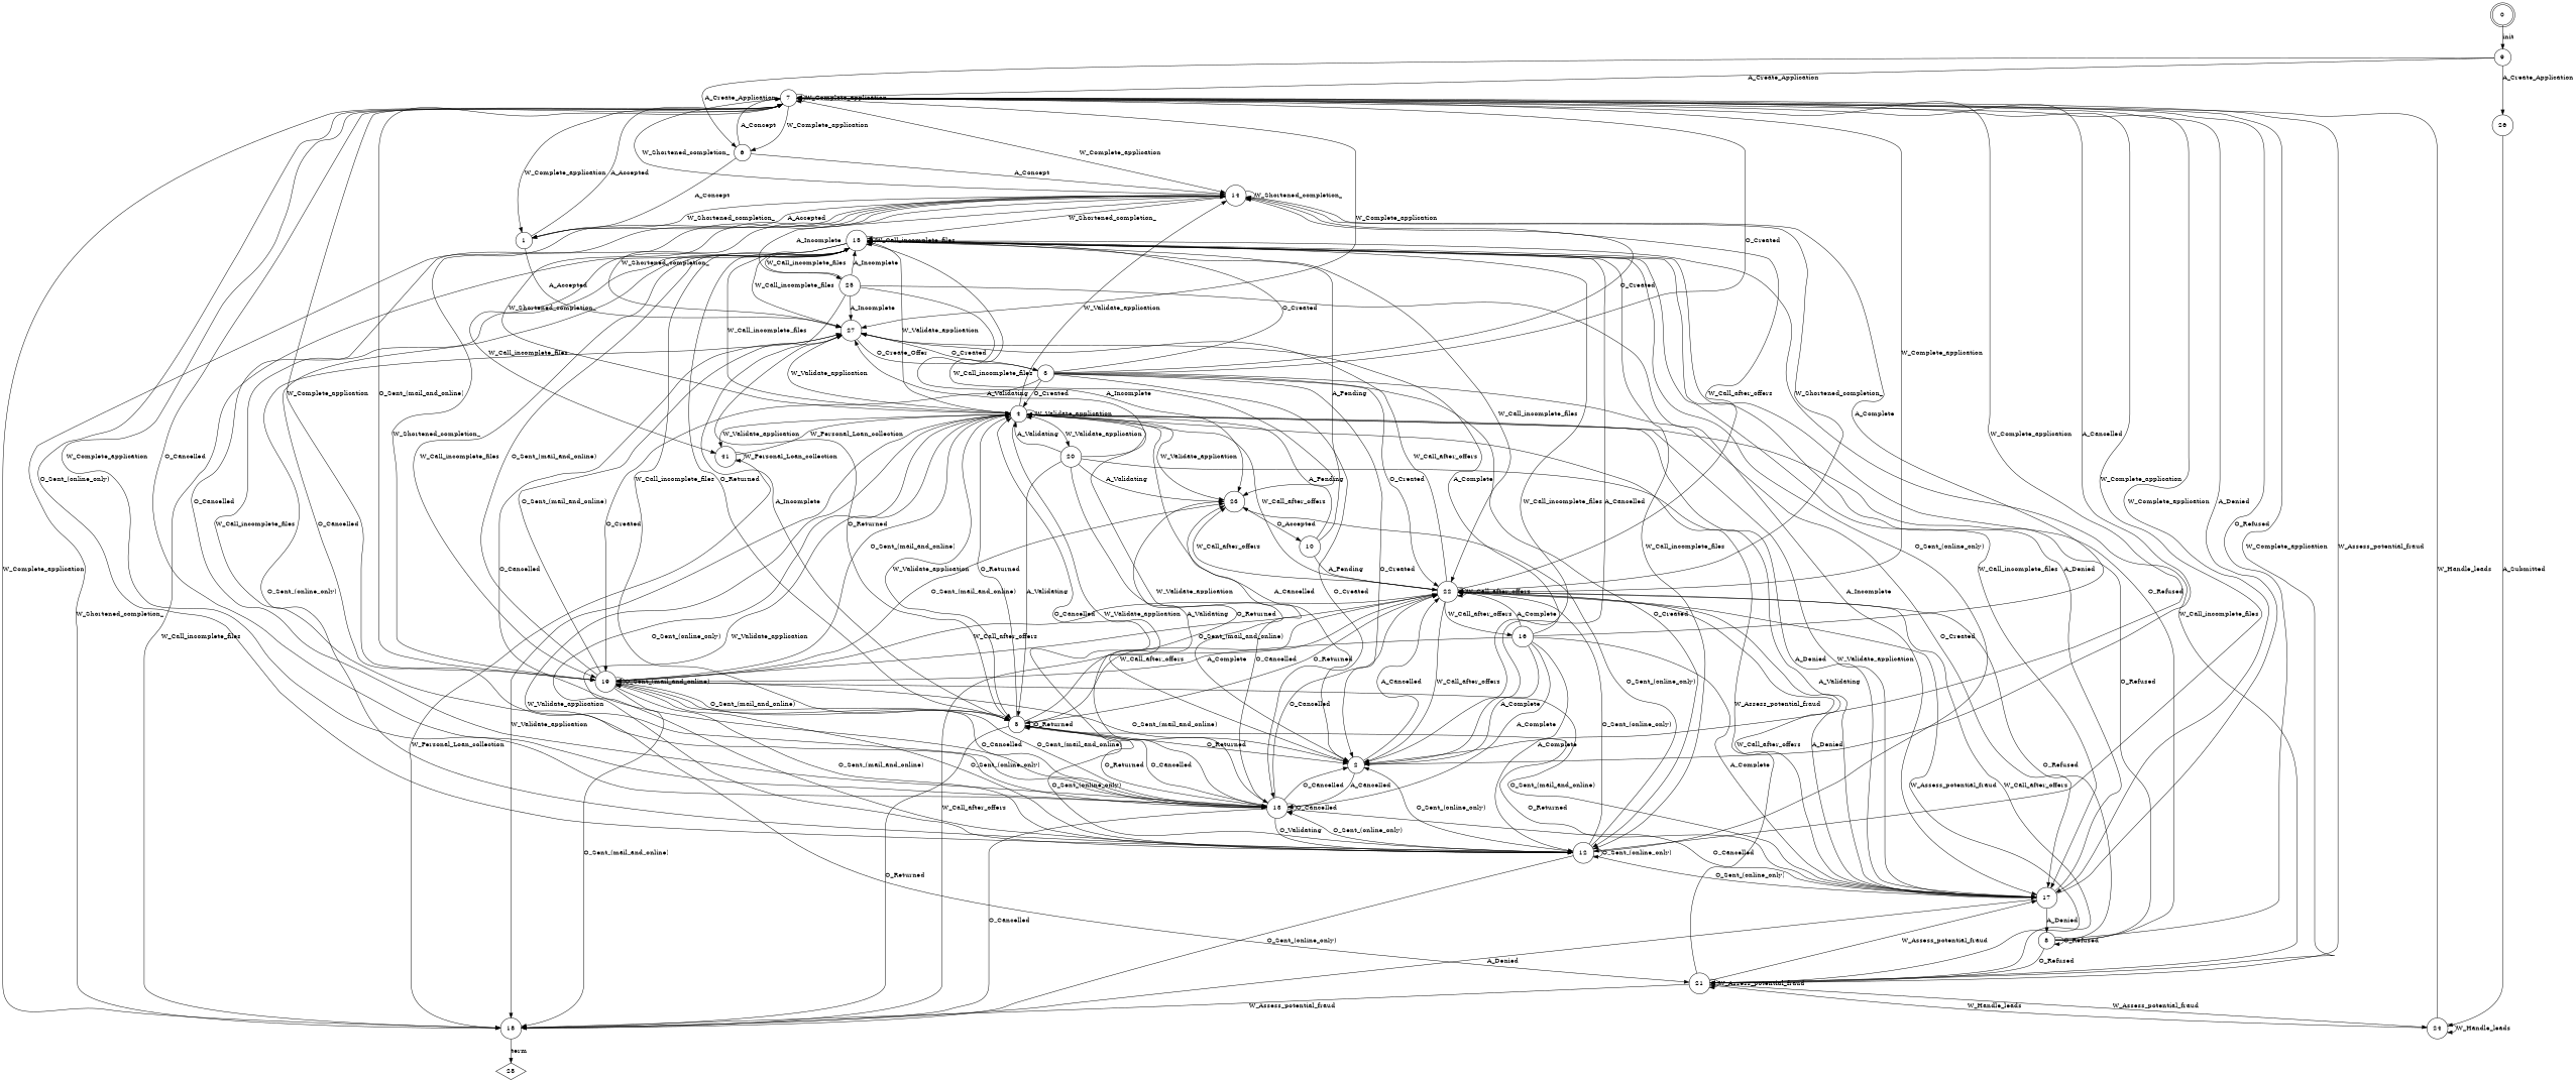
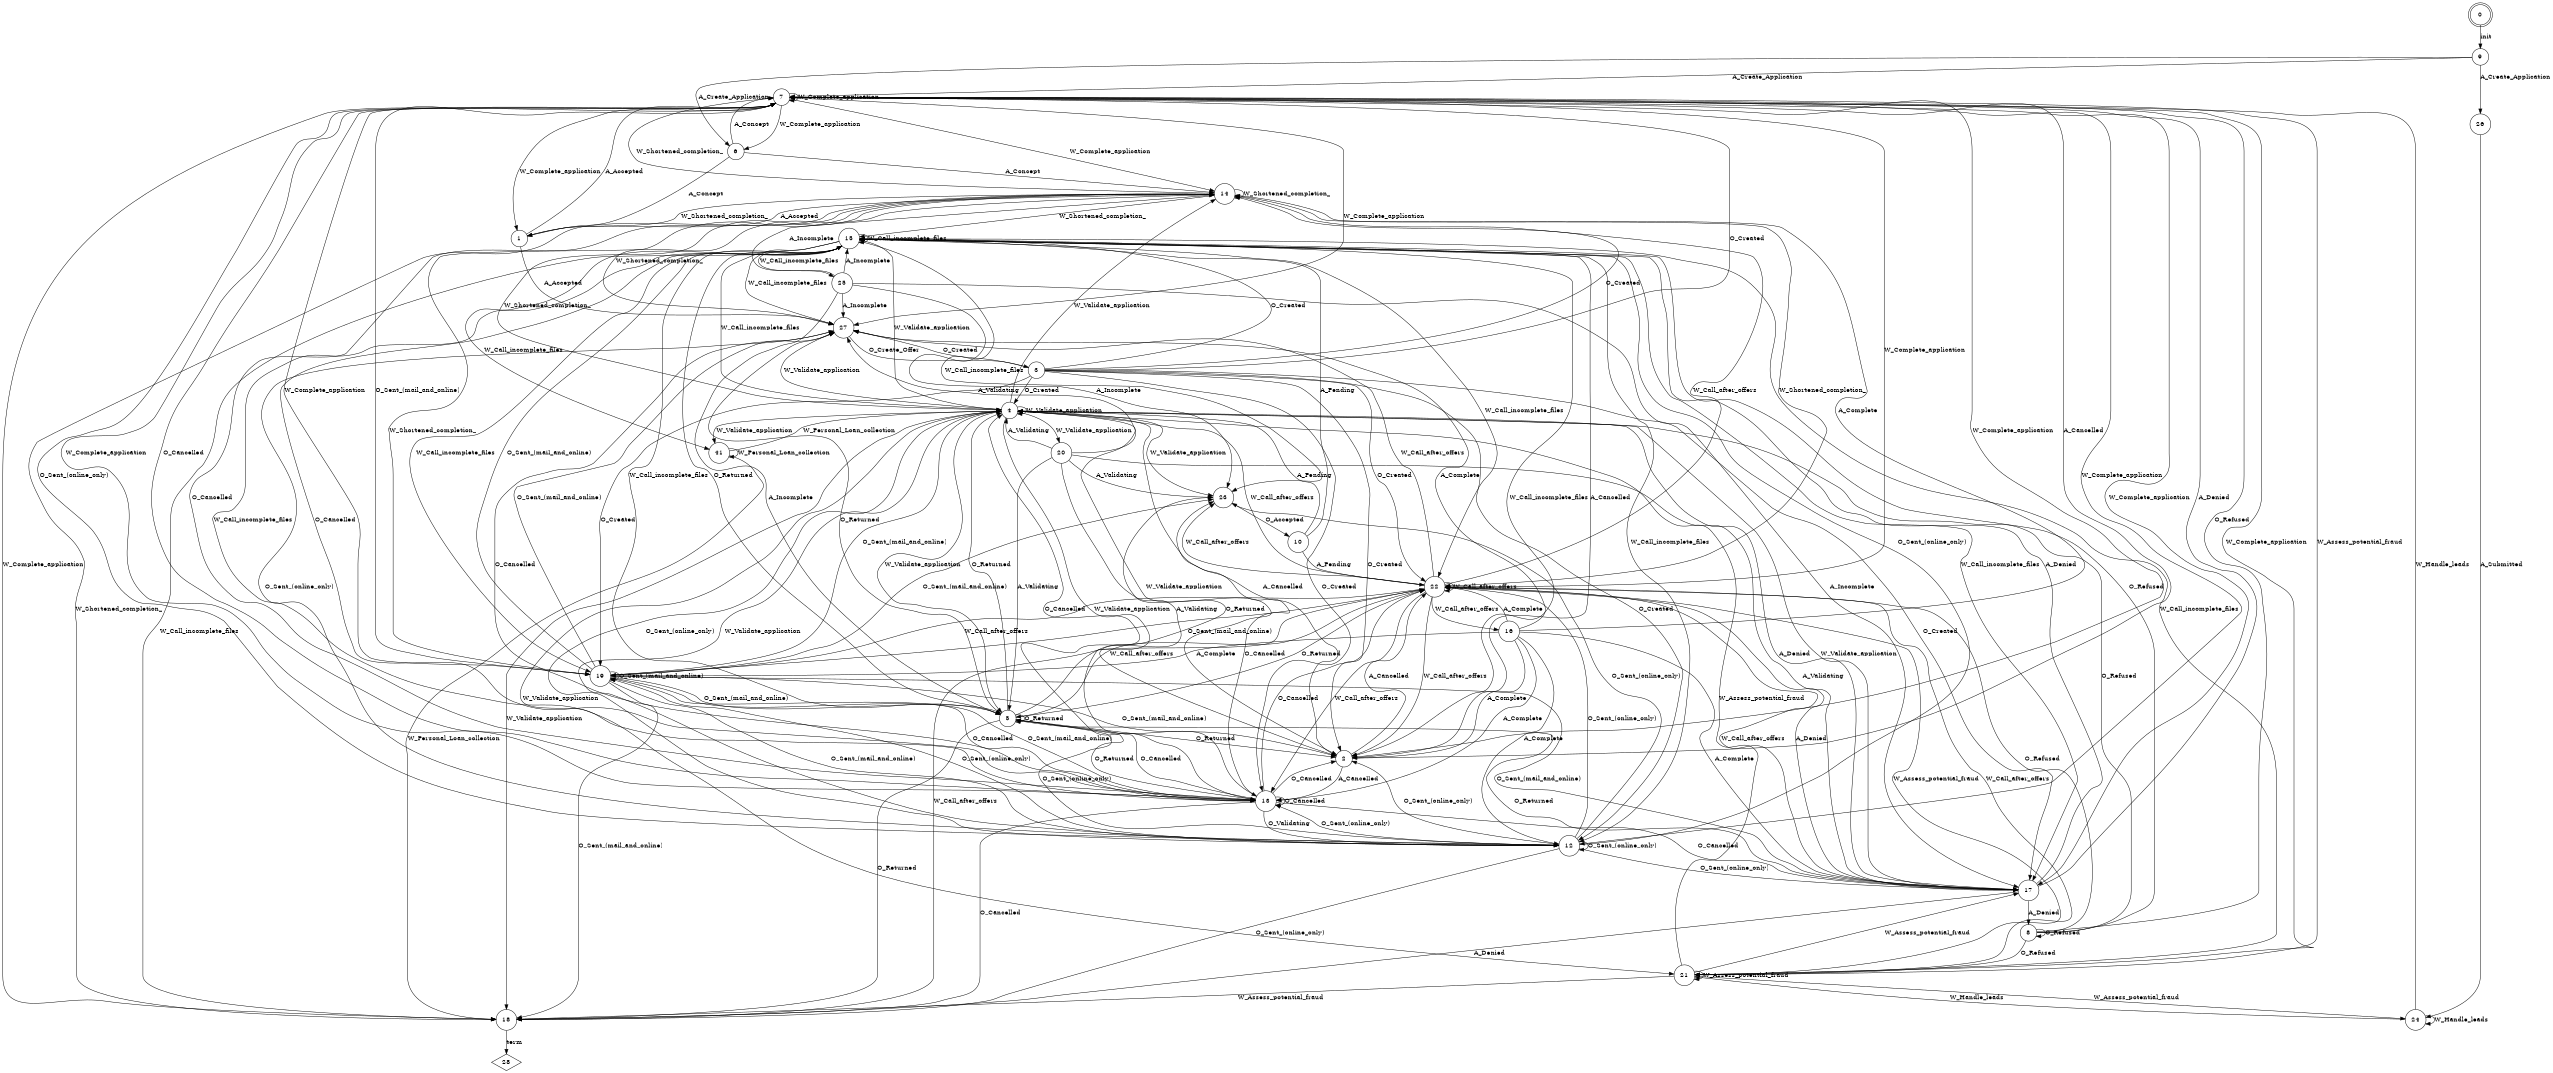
  digraph {
    node [shape=circle]
    edge [weight=1]
    0 [shape=doublecircle]
    9
    7
    6
    26
    1
    14
    27
    2
    13
    22
    12
    17
    19
    18
    21
    4
    15
    3
    5
    n21 [label=41]
    20
    23
    25
    16
    8
    28 [shape=diamond]
    24
    10
    0 -> 9 [label=init weight=31509]
    9 -> 7 [label=A_Create_Application weight=7697]
    9 -> 6 [label=A_Create_Application weight=3389]
    9 -> 26 [label=A_Create_Application weight=20423]
    7 -> 7 [label=W_Complete_application weight=64695]
    7 -> 6 [label=W_Complete_application weight=28120]
    7 -> 1 [label=W_Complete_application weight=22249]
    7 -> 14 [label=W_Complete_application weight=25]
    7 -> 27 [label=W_Complete_application weight=1575]
    7 -> 2 [label=W_Complete_application weight=40]
    7 -> 13 [label=W_Complete_application weight=56]
    7 -> 22 [label=W_Complete_application weight=31362]
    7 -> 12 [label=W_Complete_application weight=16]
    7 -> 17 [label=W_Complete_application weight=9]
    7 -> 19 [label=W_Complete_application weight=596]
    7 -> 18 [label=W_Complete_application weight=144]
    7 -> 21 [label=W_Complete_application weight=13]
    6 -> 7 [label=A_Concept weight=22264]
    6 -> 1 [label=A_Concept weight=9231]
    6 -> 14 [label=A_Concept weight=14]
    26 -> 24 [label=A_Submitted weight=20423]
    1 -> 7 [label=A_Accepted weight=1538]
    1 -> 14 [label=A_Accepted weight=5]
    1 -> 27 [label=A_Accepted weight=29966]
    14 -> 7 [label=W_Shortened_completion_ weight=12]
    14 -> 1 [label=W_Shortened_completion_ weight=29]
    14 -> 14 [label=W_Shortened_completion_ weight=116]
    14 -> 27 [label=W_Shortened_completion_ weight=3]
    14 -> 22 [label=W_Shortened_completion_ weight=68]
    14 -> 19 [label=W_Shortened_completion_ weight=2]
    14 -> 18 [label=W_Shortened_completion_ weight=5]
    14 -> 4 [label=W_Shortened_completion_ weight=2]
    14 -> 15 [label=W_Shortened_completion_]
    27 -> 3 [label=O_Create_Offer weight=42995]
    2 -> 7 [label=A_Cancelled weight=14]
    2 -> 13 [label=A_Cancelled weight=10270]
    2 -> 22 [label=A_Cancelled weight=103]
    2 -> 4 [label=A_Cancelled weight=3]
    2 -> 15 [label=A_Cancelled weight=41]
    13 -> 7 [label=O_Cancelled weight=125]
    13 -> 14 [label=O_Cancelled]
    13 -> 27 [label=O_Cancelled weight=688]
    13 -> 2 [label=O_Cancelled weight=166]
    13 -> 13 [label=O_Cancelled weight=4426]
    13 -> 22 [label=O_Cancelled weight=9659]
    13 -> 12 [label=O_Validating weight=11]
    13 -> 17 [label=O_Cancelled weight=29]
    13 -> 19 [label=O_Cancelled weight=332]
    13 -> 18 [label=O_Cancelled weight=4436]
    13 -> 4 [label=O_Cancelled weight=101]
    13 -> 15 [label=O_Cancelled weight=920]
    13 -> 5 [label=O_Cancelled weight=3]
    13 -> 23 [label=O_Cancelled]
    22 -> 14 [label=W_Call_after_offers weight=26]
    22 -> 27 [label=W_Call_after_offers weight=3931]
    22 -> 2 [label=W_Call_after_offers weight=8539]
+   22 -> 13 [label=W_Call_after_offers weight=208]
    22 -> 22 [label=W_Call_after_offers weight=115569]
    22 -> 17 [label=W_Call_after_offers weight=85]
    22 -> 19 [label=W_Call_after_offers weight=14]
    22 -> 18 [label=W_Call_after_offers weight=9457]
    22 -> 21 [label=W_Call_after_offers weight=18]
    22 -> 4 [label=W_Call_after_offers weight=21880]
    22 -> 5 [label=W_Call_after_offers]
    22 -> 23 [label=W_Call_after_offers weight=2]
    22 -> 16 [label=W_Call_after_offers weight=31362]
    12 -> 7 [label="O_Sent_(online_only)" weight=450]
    12 -> 27 [label="O_Sent_(online_only)" weight=88]
    12 -> 2 [label="O_Sent_(online_only)" weight=45]
    12 -> 13 [label="O_Sent_(online_only)" weight=27]
    12 -> 22 [label="O_Sent_(online_only)" weight=300]
    12 -> 12 [label="O_Sent_(online_only)" weight=85]
    12 -> 17 [label="O_Sent_(online_only)"]
    12 -> 19 [label="O_Sent_(online_only)"]
    12 -> 18 [label="O_Sent_(online_only)" weight=8]
    12 -> 4 [label="O_Sent_(online_only)" weight=28]
    12 -> 15 [label="O_Sent_(online_only)" weight=868]
    12 -> 5 [label="O_Sent_(online_only)" weight=122]
    12 -> 23 [label="O_Sent_(online_only)" weight=3]
    17 -> 7 [label=A_Denied weight=11]
    17 -> 22 [label=A_Denied weight=9]
    17 -> 18 [label=A_Denied]
    17 -> 4 [label=A_Denied weight=2]
    17 -> 15 [label=A_Denied weight=10]
    17 -> 8 [label=A_Denied weight=3720]
    19 -> 7 [label="O_Sent_(mail_and_online)" weight=30912]
    19 -> 27 [label="O_Sent_(mail_and_online)" weight=406]
    19 -> 2 [label="O_Sent_(mail_and_online)" weight=546]
    19 -> 13 [label="O_Sent_(mail_and_online)" weight=363]
    19 -> 22 [label="O_Sent_(mail_and_online)" weight=3451]
    19 -> 12 [label="O_Sent_(mail_and_online)"]
    19 -> 17 [label="O_Sent_(mail_and_online)" weight=8]
    19 -> 19 [label="O_Sent_(mail_and_online)" weight=3111]
    19 -> 18 [label="O_Sent_(mail_and_online)" weight=15]
    19 -> 4 [label="O_Sent_(mail_and_online)" weight=45]
    19 -> 15 [label="O_Sent_(mail_and_online)" weight=748]
    19 -> 5 [label="O_Sent_(mail_and_online)" weight=100]
    19 -> 23 [label="O_Sent_(mail_and_online)"]
    18 -> 28 [label=term weight=31509]
    21 -> 7 [label=W_Assess_potential_fraud weight=12]
    21 -> 22 [label=W_Assess_potential_fraud weight=12]
    21 -> 17 [label=W_Assess_potential_fraud weight=102]
    21 -> 18 [label=W_Assess_potential_fraud weight=102]
    21 -> 21 [label=W_Assess_potential_fraud weight=2866]
    21 -> 4 [label=W_Assess_potential_fraud weight=166]
    21 -> 24 [label=W_Assess_potential_fraud weight=22]
    4 -> 14 [label=W_Validate_application weight=2]
    4 -> 27 [label=W_Validate_application weight=104]
    4 -> 2 [label=W_Validate_application weight=78]
    4 -> 13 [label=W_Validate_application weight=3026]
    4 -> 12 [label=W_Validate_application]
    4 -> 17 [label=W_Validate_application weight=3254]
    4 -> 18 [label=W_Validate_application weight=12662]
    4 -> 21 [label=W_Validate_application weight=248]
    4 -> 4 [label=W_Validate_application weight=115590]
    4 -> 15 [label=W_Validate_application weight=23052]
    4 -> 5 [label=W_Validate_application weight=923]
    4 -> n21 [label=W_Validate_application weight=2]
    4 -> 20 [label=W_Validate_application weight=38816]
    4 -> 23 [label=W_Validate_application weight=11738]
    15 -> 27 [label=W_Call_incomplete_files weight=1819]
    15 -> 2 [label=W_Call_incomplete_files weight=871]
    15 -> 13 [label=W_Call_incomplete_files weight=1529]
    15 -> 22 [label=W_Call_incomplete_files weight=5]
    15 -> 12 [label=W_Call_incomplete_files weight=15]
    15 -> 17 [label=W_Call_incomplete_files weight=186]
    15 -> 19 [label=W_Call_incomplete_files weight=8]
    15 -> 18 [label=W_Call_incomplete_files weight=4676]
    15 -> 21 [label=W_Call_incomplete_files weight=13]
    15 -> 4 [label=W_Call_incomplete_files weight=16929]
    15 -> 15 [label=W_Call_incomplete_files weight=113918]
    15 -> 5 [label=W_Call_incomplete_files weight=721]
    15 -> n21 [label=W_Call_incomplete_files]
    15 -> 23 [label=W_Call_incomplete_files weight=4783]
    15 -> 25 [label=W_Call_incomplete_files weight=23055]
    3 -> 7 [label=O_Created weight=722]
    3 -> 14 [label=O_Created weight=3]
    3 -> 27 [label=O_Created weight=3887]
    3 -> 2 [label=O_Created weight=79]
    3 -> 13 [label=O_Created weight=704]
    3 -> 22 [label=O_Created weight=46]
    3 -> 12 [label=O_Created weight=1895]
    3 -> 17 [label=O_Created weight=18]
    3 -> 19 [label=O_Created weight=35604]
    3 -> 4 [label=O_Created weight=9]
    3 -> 15 [label=O_Created weight=28]
    5 -> 27 [label=O_Returned weight=2]
    5 -> 2 [label=O_Returned weight=4]
    5 -> 13 [label=O_Returned weight=2]
    5 -> 22 [label=O_Returned]
    5 -> 17 [label=O_Returned weight=25]
    5 -> 18 [label=O_Returned]
    5 -> 4 [label=O_Returned weight=21235]
    5 -> 15 [label=O_Returned weight=1536]
    5 -> 5 [label=O_Returned weight=16]
    5 -> 23 [label=O_Returned weight=483]
    n21 -> 18 [label=W_Personal_Loan_collection weight=2]
    n21 -> 4 [label=W_Personal_Loan_collection]
    n21 -> n21 [label=W_Personal_Loan_collection weight=19]
    20 -> 27 [label=A_Validating weight=2]
    20 -> 2 [label=A_Validating weight=6]
    20 -> 17 [label=A_Validating weight=12]
    20 -> 4 [label=A_Validating weight=17925]
    20 -> 5 [label=A_Validating weight=20673]
    20 -> 23 [label=A_Validating weight=198]
    23 -> 10 [label=O_Accepted weight=17228]
    25 -> 14 [label=A_Incomplete]
    25 -> 27 [label=A_Incomplete weight=3]
    25 -> 17 [label=A_Incomplete weight=9]
    25 -> 15 [label=A_Incomplete weight=22277]
    25 -> 5 [label=A_Incomplete weight=746]
    25 -> 23 [label=A_Incomplete weight=19]
    16 -> 14 [label=A_Complete weight=45]
    16 -> 27 [label=A_Complete weight=521]
    16 -> 2 [label=A_Complete weight=57]
    16 -> 13 [label=A_Complete weight=287]
    16 -> 22 [label=A_Complete weight=30396]
    16 -> 12 [label=A_Complete weight=2]
    16 -> 17 [label=A_Complete weight=15]
    16 -> 19 [label=A_Complete weight=39]
    8 -> 7 [label=O_Refused weight=25]
    8 -> 22 [label=O_Refused weight=109]
    8 -> 21 [label=O_Refused weight=102]
    8 -> 4 [label=O_Refused weight=3289]
    8 -> 15 [label=O_Refused weight=195]
    8 -> 8 [label=O_Refused weight=975]
    24 -> 7 [label=W_Handle_leads weight=20423]
    24 -> 21 [label=W_Handle_leads weight=22]
    24 -> 24 [label=W_Handle_leads weight=26819]
    10 -> 22 [label=A_Pending weight=2]
    10 -> 4 [label=A_Pending weight=12291]
    10 -> 15 [label=A_Pending weight=4935]
  }
